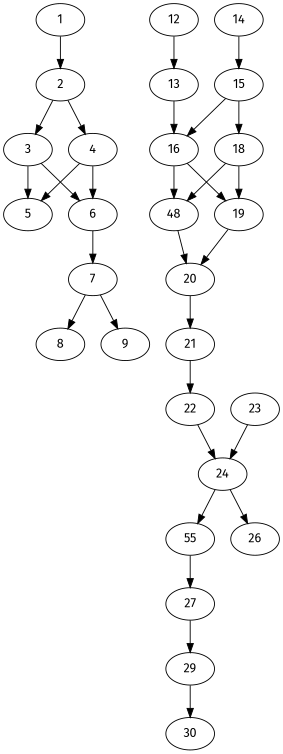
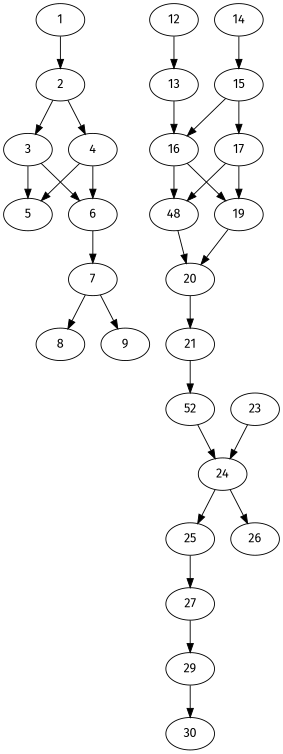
  digraph {
    fontname="Fira Sans"
    node [alpha=0.17 fontname="Fira Sans"]
    edge [fontname="Fira Sans"]
    1 [expect_size=35788800]
    2 [alpha=0.18 expect_size=51466240]
    3 [alpha=0.01 expect_size=47712256]
    4 [alpha=0.05 expect_size=27478016]
    5 [alpha=0.11 expect_size=17762304]
    6 [alpha=0.19 expect_size=50878464]
    7 [alpha=0.07 expect_size=22710272]
    8 [alpha=0.09 expect_size=7346176]
    9 [expect_size=19430400]
    12 [expect_size=43160576]
    13 [alpha=0.15 expect_size=38492160]
    16 [alpha=0.06 expect_size=32099328]
    14 [alpha=0.13 expect_size=41784320]
    15 [alpha=0.10 expect_size=5810176]
-   17 [alpha=0.07 expect_size=30669824 label=18]
+   17 [alpha=0.07 expect_size=30669824]
    n16 [alpha=0.07 expect_size=46773248 label=48]
    19 [alpha=0.19 expect_size=21565440]
    20 [alpha=0.03 expect_size=15405056]
    21 [alpha=0.19 expect_size=25080832]
-   22 [alpha=0.15 expect_size=6464512]
+   22 [alpha=0.15 expect_size=6464512 label=52]
    24 [alpha=0.12 expect_size=33429504]
    23 [alpha=0.09 expect_size=46350336]
-   25 [alpha=0.00 expect_size=17513472 label=55]
+   25 [alpha=0.00 expect_size=17513472]
    26 [alpha=0.08 expect_size=41140224]
    27 [alpha=0.04 expect_size=8395776]
    29 [alpha=0.02 expect_size=41547776]
    30 [alpha=0.08 expect_size=39642112]
    1 -> 2
    2 -> 3
    2 -> 4
    3 -> 5
    3 -> 6
    4 -> 5
    4 -> 6
    6 -> 7
    7 -> 8
    7 -> 9
    12 -> 13
    13 -> 16
    16 -> n16
    16 -> 19
    14 -> 15
    15 -> 16
    15 -> 17
    17 -> n16
    17 -> 19
    n16 -> 20
    19 -> 20
    20 -> 21
    21 -> 22
    22 -> 24
    24 -> 25
    24 -> 26
    23 -> 24
    25 -> 27
    27 -> 29
    29 -> 30
  }
